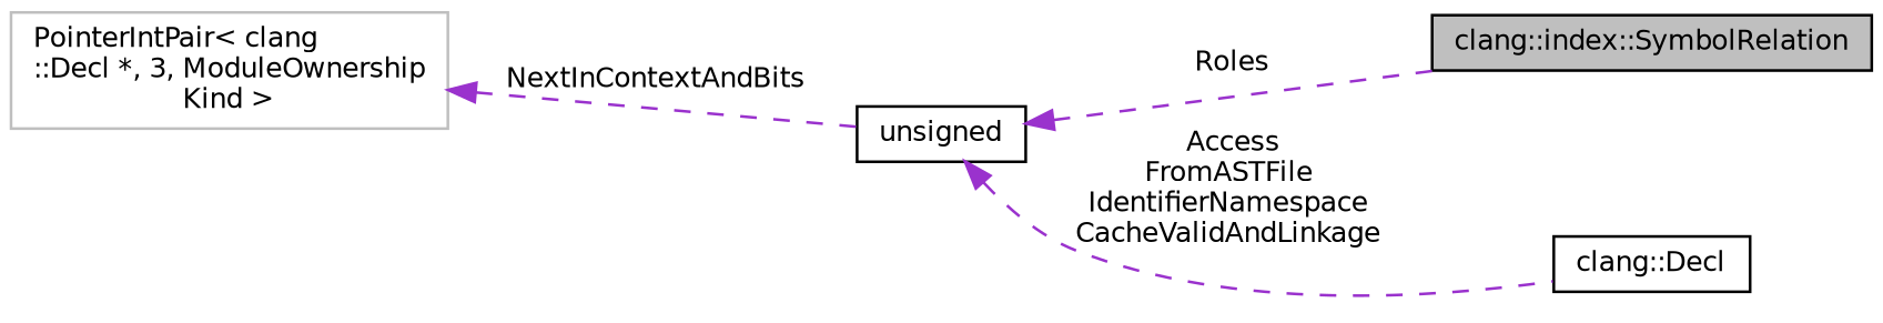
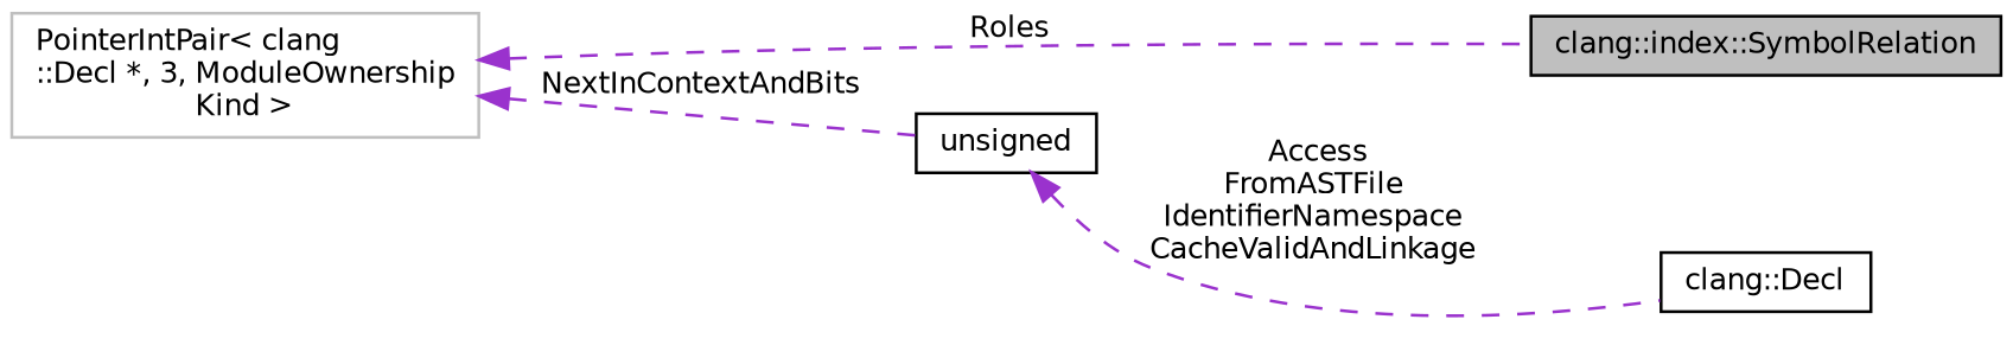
  digraph {
    rankdir=LR
    node [color=black fontname=Helvetica fontsize=10 shape=record]
    edge [color=darkorchid3 dir=back fontname=Helvetica fontsize=10 labelfontname=Helvetica labelfontsize=10 style=dashed]
    n1 [fillcolor=grey75 fontcolor=black height=0.2 label="clang::index::SymbolRelation" style=filled width=0.4]
    n2 [height=0.2 label="clang::Decl" width=0.4]
    n3 [color=grey75 height=0.2 label="PointerIntPair\< clang\l::Decl *, 3, ModuleOwnership\lKind \>" width=0.4]
    n4 [height=0.2 label=unsigned width=0.4]
    n3 -> n4 [label=" NextInContextAndBits"]
-   n4 -> n1 [label=" Roles"]
+   n3 -> n1 [label=" Roles"]
    n4 -> n2 [label=" Access\nFromASTFile\nIdentifierNamespace\nCacheValidAndLinkage"]
  }
